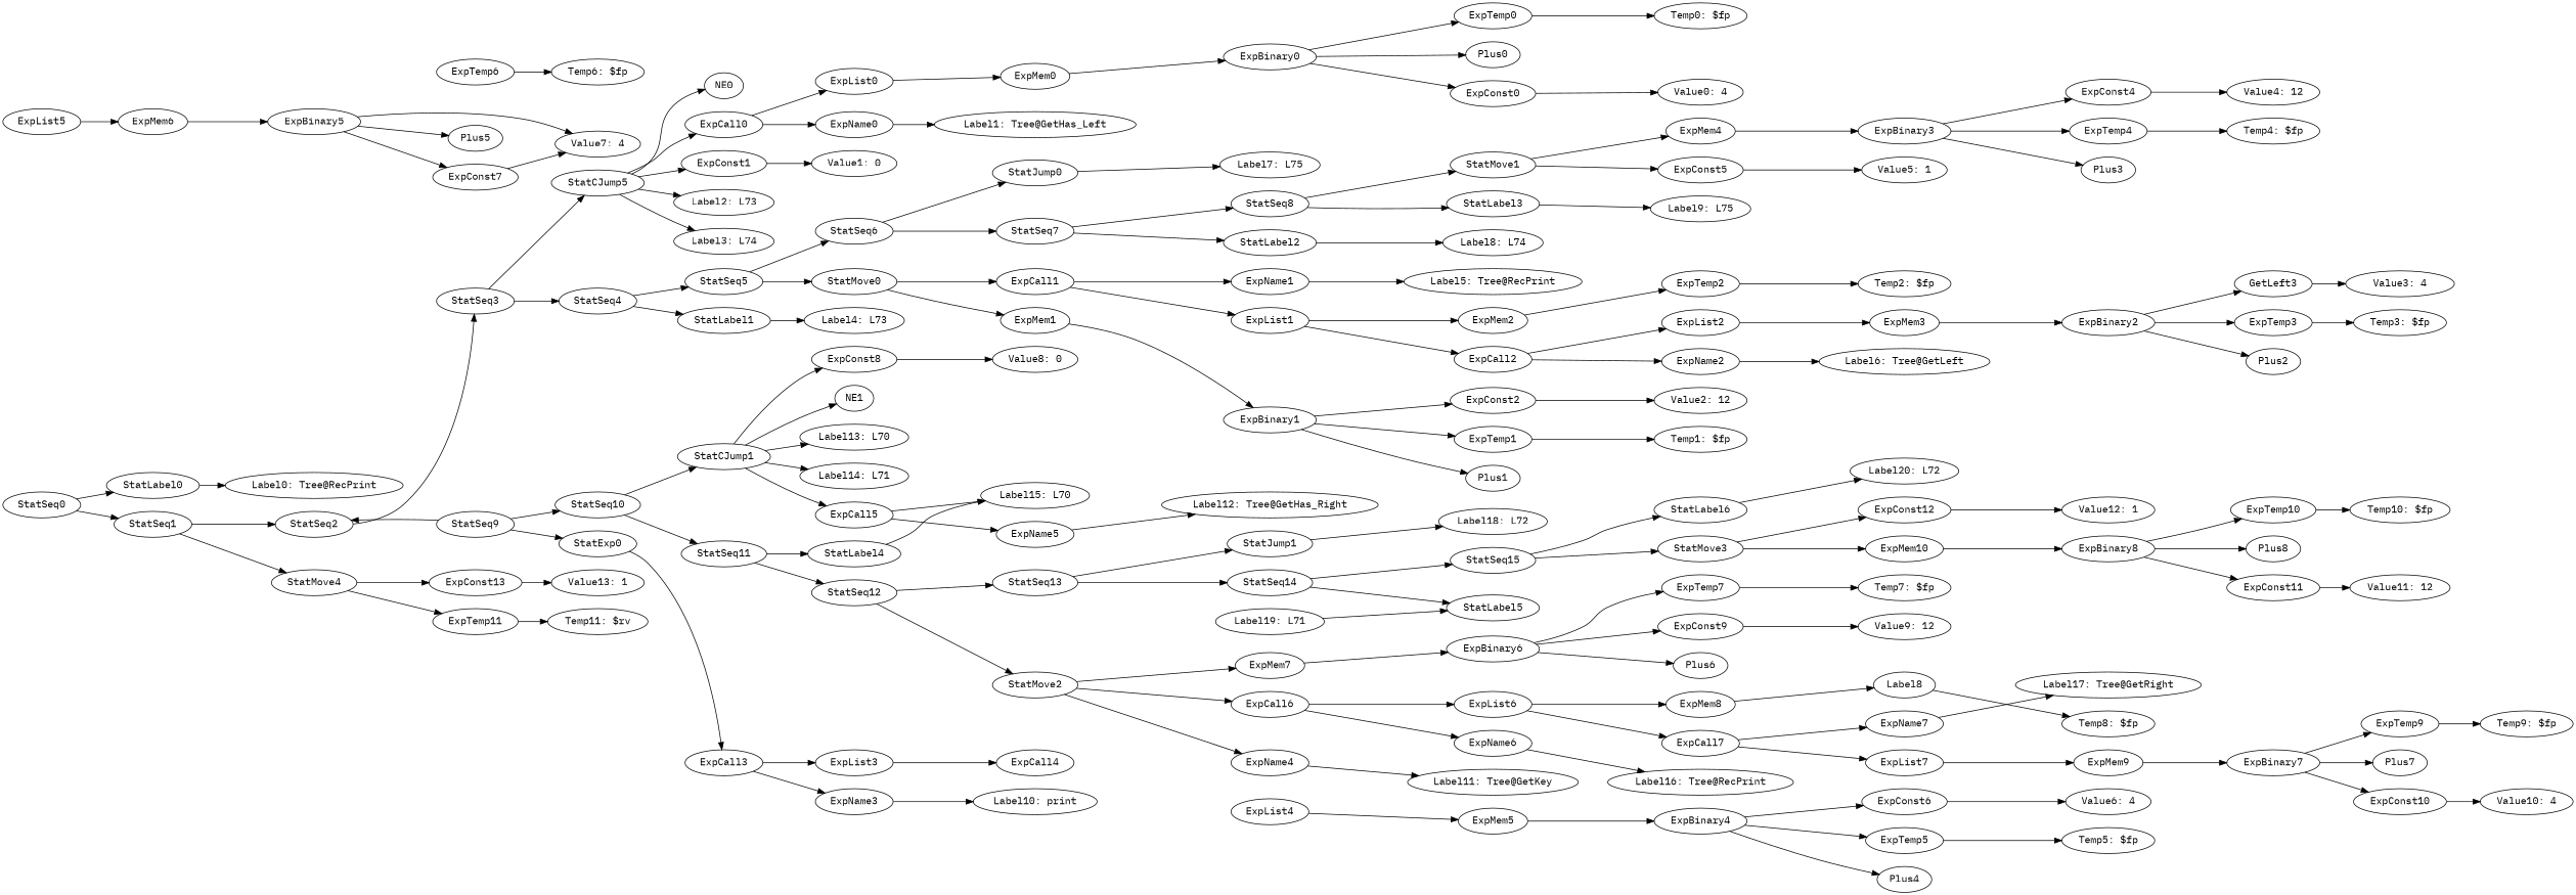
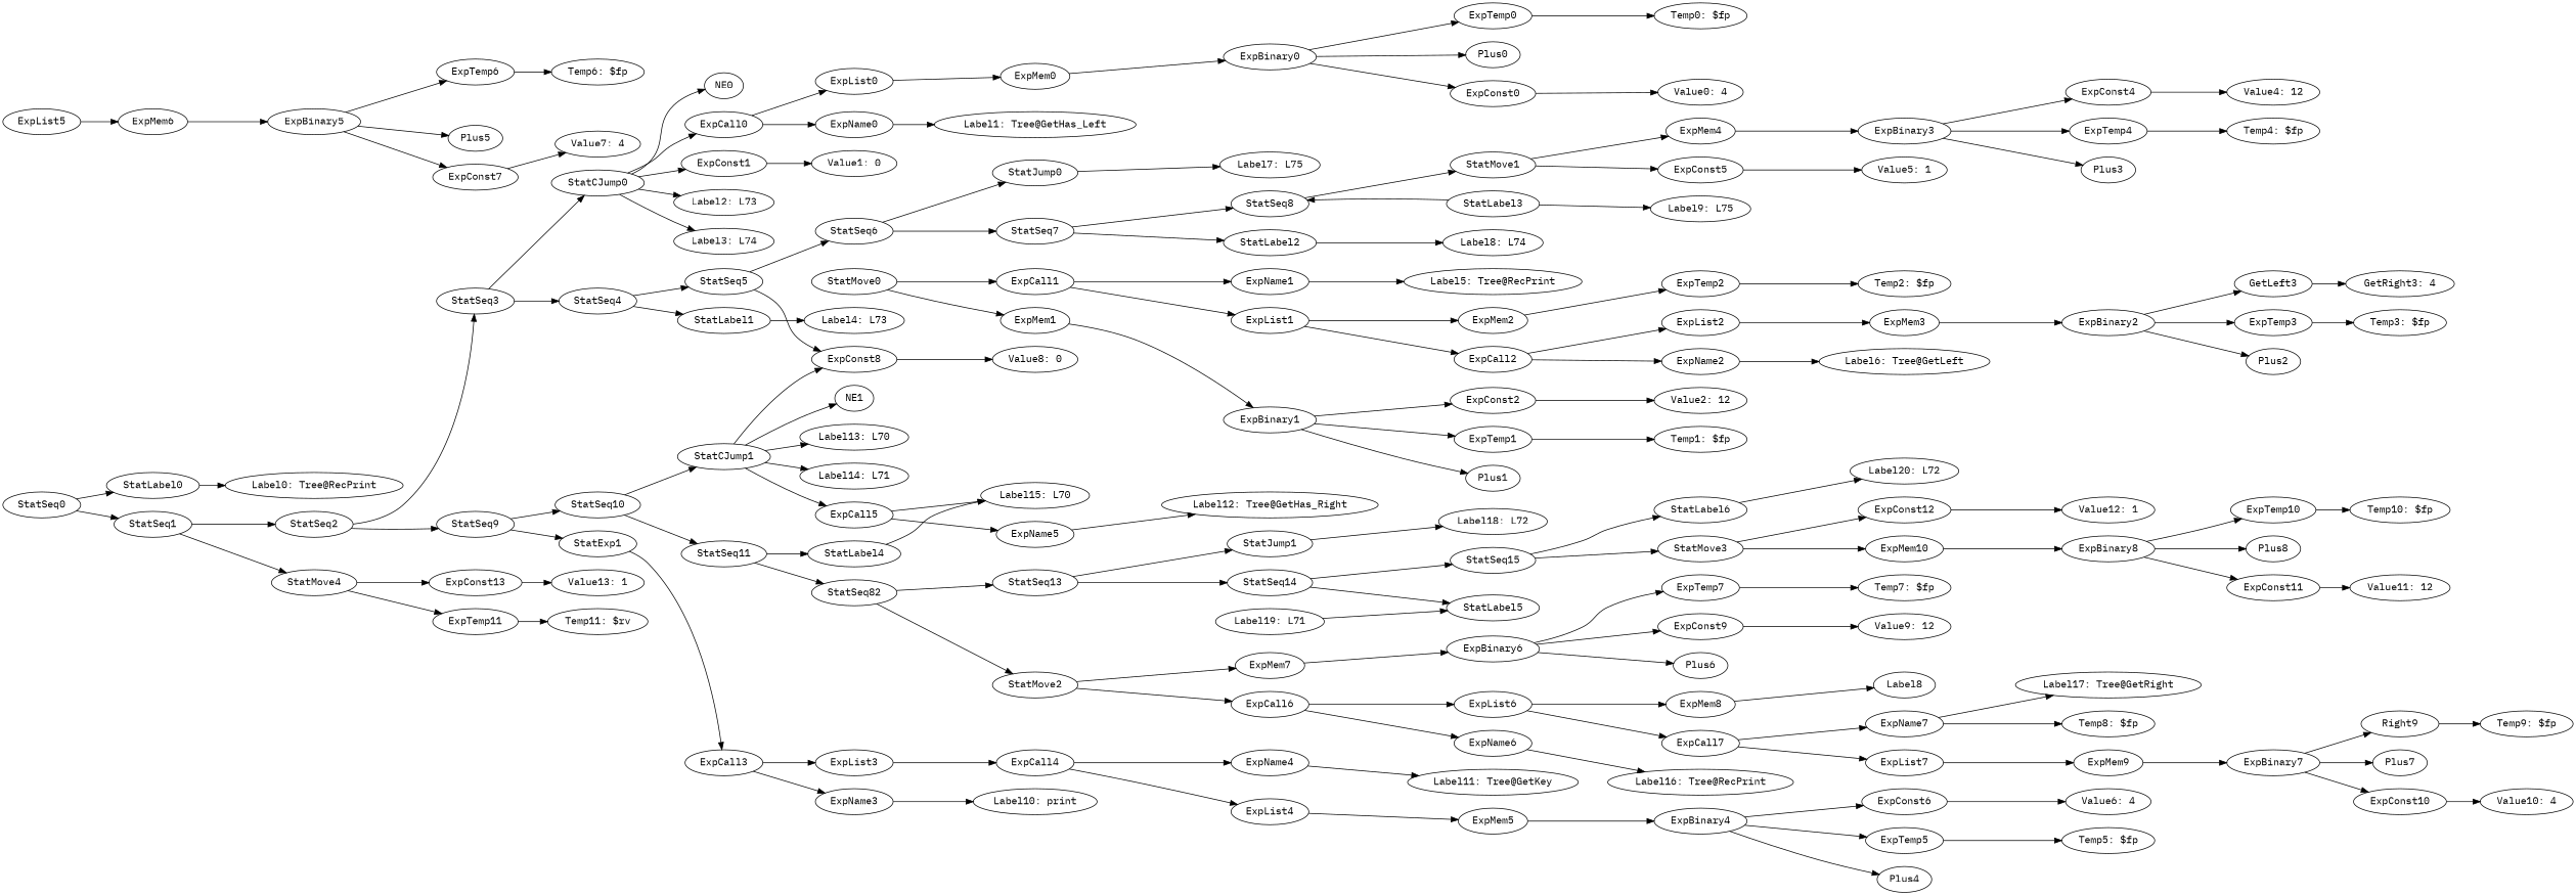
  digraph {
    fontname="IBM Plex Mono"
    ordering=out
    rankdir=LR
    node [fontname="IBM Plex Mono"]
    edge [fontname="IBM Plex Mono"]
    ExpConst13
    "Value13: 1"
    ExpTemp11
    "Temp11: $rv"
    StatLabel6
    "Label20: L72"
    StatSeq15
    StatMove3
    ExpConst12
    ExpMem10
    "Value12: 1"
    ExpBinary8
    StatSeq2
    StatSeq3
    StatSeq9
-   StatCJump0 [label=StatCJump5]
+   StatCJump0
    StatSeq4
    StatSeq10
-   StatExp0
+   StatExp0 [label=StatExp1]
    NE0
    ExpCall0
    ExpConst1
    "Label2: L73"
    "Label3: L74"
    StatSeq5
    StatLabel1
    StatCJump1
    StatSeq11
    ExpCall3
    ExpConst4
    "Value4: 12"
    ExpList2
    ExpMem3
    ExpBinary2
    n35 [label=GetLeft3]
    ExpTemp3
    Plus2
-   "Value3: 4"
+   "Value3: 4" [label="GetRight3: 4"]
    "Temp3: $fp"
    StatLabel0
    "Label0: Tree@RecPrint"
    ExpMem5
    ExpBinary4
    ExpConst6
    ExpTemp5
    Plus4
    "Value6: 4"
    "Temp5: $fp"
    StatSeq8
    StatMove1
    StatLabel3
    ExpMem4
    ExpConst5
    "Label9: L75"
    ExpBinary3
    "Value5: 1"
    StatSeq6
    StatJump0
    StatSeq7
    "Label7: L75"
    StatLabel2
    "Label8: L74"
    ExpList0
    ExpMem0
    ExpBinary0
    ExpTemp0
    Plus0
    ExpConst0
    ExpName0
    "Value1: 0"
    "Label1: Tree@GetHas_Left"
    ExpCall1
    ExpName1
    ExpList1
    "Label5: Tree@RecPrint"
    ExpMem2
    ExpCall2
    ExpTemp2
    ExpName2
    ExpTemp4
    Plus3
    "Temp4: $fp"
    ExpName4
    "Label11: Tree@GetKey"
    "Temp0: $fp"
    "Value0: 4"
    ExpList4
    ExpTemp7
    "Temp7: $fp"
    ExpName7
    "Label17: Tree@GetRight"
    ExpMem1
    ExpBinary1
    ExpConst2
    ExpTemp1
    Plus1
    "Value2: 12"
    "Temp1: $fp"
    "Label6: Tree@GetLeft"
    ExpMem9
    ExpBinary7
-   ExpTemp9
+   ExpTemp9 [label=Right9]
    Plus7
    ExpConst10
    "Temp9: $fp"
    "Value10: 4"
    StatSeq13
    StatJump1
    StatSeq14
    "Label18: L72"
    StatLabel5
    StatMove0
    StatLabel4
    "Label15: L70"
    ExpConst8
    "Value8: 0"
    ExpName5
    "Label12: Tree@GetHas_Right"
    ExpList6
    ExpMem8
    ExpCall7
    n122 [label=Label8]
    ExpList7
    "Temp8: $fp"
    NE1
    ExpCall5
    "Label13: L70"
    "Label14: L71"
-   StatSeq12
+   StatSeq12 [label=StatSeq82]
    StatMove2
    "Label19: L71"
    "Label4: L73"
    ExpMem7
    ExpBinary6
    ExpConst9
    Plus6
    "Value9: 12"
    StatSeq1
    StatMove4
    "Temp2: $fp"
    ExpList3
    ExpName3
    StatSeq0
    ExpCall4
    "Label10: print"
    ExpList5
    ExpMem6
    ExpBinary5
    ExpTemp6
    "Temp6: $fp"
    Plus5
    ExpConst7
    "Value7: 4"
    ExpCall6
    ExpName6
    "Label16: Tree@RecPrint"
    ExpTemp10
    Plus8
    ExpConst11
    "Temp10: $fp"
    "Value11: 12"
    ExpConst13 -> "Value13: 1"
    ExpTemp11 -> "Temp11: $rv"
    StatLabel6 -> "Label20: L72"
    StatSeq15 -> StatLabel6
    StatSeq15 -> StatMove3
    StatMove3 -> ExpConst12
    StatMove3 -> ExpMem10
    ExpConst12 -> "Value12: 1"
    ExpMem10 -> ExpBinary8
    ExpBinary8 -> ExpTemp10
    ExpBinary8 -> Plus8
    ExpBinary8 -> ExpConst11
    StatSeq2 -> StatSeq3
-   StatSeq9 -> StatSeq2
+   StatSeq2 -> StatSeq9
    StatSeq3 -> StatCJump0
    StatSeq3 -> StatSeq4
    StatSeq9 -> StatSeq10
    StatSeq9 -> StatExp0
    StatCJump0 -> NE0
    StatCJump0 -> ExpCall0
    StatCJump0 -> ExpConst1
    StatCJump0 -> "Label2: L73"
    StatCJump0 -> "Label3: L74"
    StatSeq4 -> StatSeq5
    StatSeq4 -> StatLabel1
    StatSeq10 -> StatCJump1
    StatSeq10 -> StatSeq11
    StatExp0 -> ExpCall3
    ExpCall0 -> ExpList0
    ExpCall0 -> ExpName0
    ExpConst1 -> "Value1: 0"
    StatSeq5 -> StatSeq6
-   StatSeq5 -> StatMove0
+   StatSeq5 -> ExpConst8
    StatLabel1 -> "Label4: L73"
    StatCJump1 -> ExpConst8
    StatCJump1 -> NE1
    StatCJump1 -> ExpCall5
    StatCJump1 -> "Label13: L70"
    StatCJump1 -> "Label14: L71"
    StatSeq11 -> StatLabel4
    StatSeq11 -> StatSeq12
    ExpCall3 -> ExpList3
    ExpCall3 -> ExpName3
    ExpConst4 -> "Value4: 12"
    ExpList2 -> ExpMem3
    ExpMem3 -> ExpBinary2
    ExpBinary2 -> n35
    ExpBinary2 -> ExpTemp3
    ExpBinary2 -> Plus2
    n35 -> "Value3: 4"
    ExpTemp3 -> "Temp3: $fp"
    StatLabel0 -> "Label0: Tree@RecPrint"
    ExpMem5 -> ExpBinary4
    ExpBinary4 -> ExpConst6
    ExpBinary4 -> ExpTemp5
    ExpBinary4 -> Plus4
    ExpConst6 -> "Value6: 4"
    ExpTemp5 -> "Temp5: $fp"
    StatSeq8 -> StatMove1
-   StatSeq8 -> StatLabel3
+   StatLabel3 -> StatSeq8
    StatMove1 -> ExpMem4
    StatMove1 -> ExpConst5
    StatLabel3 -> "Label9: L75"
    ExpMem4 -> ExpBinary3
    ExpConst5 -> "Value5: 1"
    ExpBinary3 -> ExpConst4
    ExpBinary3 -> ExpTemp4
    ExpBinary3 -> Plus3
    StatSeq6 -> StatJump0
    StatSeq6 -> StatSeq7
    StatJump0 -> "Label7: L75"
    StatSeq7 -> StatSeq8
    StatSeq7 -> StatLabel2
    StatLabel2 -> "Label8: L74"
    ExpList0 -> ExpMem0
    ExpMem0 -> ExpBinary0
    ExpBinary0 -> ExpTemp0
    ExpBinary0 -> Plus0
    ExpBinary0 -> ExpConst0
    ExpTemp0 -> "Temp0: $fp"
    ExpConst0 -> "Value0: 4"
    ExpName0 -> "Label1: Tree@GetHas_Left"
    ExpCall1 -> ExpName1
    ExpCall1 -> ExpList1
    ExpName1 -> "Label5: Tree@RecPrint"
    ExpList1 -> ExpMem2
    ExpList1 -> ExpCall2
    ExpMem2 -> ExpTemp2
    ExpCall2 -> ExpList2
    ExpCall2 -> ExpName2
    ExpTemp2 -> "Temp2: $fp"
    ExpName2 -> "Label6: Tree@GetLeft"
    ExpTemp4 -> "Temp4: $fp"
    ExpName4 -> "Label11: Tree@GetKey"
    ExpList4 -> ExpMem5
    ExpTemp7 -> "Temp7: $fp"
    ExpName7 -> "Label17: Tree@GetRight"
    ExpMem1 -> ExpBinary1
    ExpBinary1 -> ExpConst2
    ExpBinary1 -> ExpTemp1
    ExpBinary1 -> Plus1
    ExpConst2 -> "Value2: 12"
    ExpTemp1 -> "Temp1: $fp"
    ExpMem9 -> ExpBinary7
    ExpBinary7 -> ExpTemp9
    ExpBinary7 -> Plus7
    ExpBinary7 -> ExpConst10
    ExpTemp9 -> "Temp9: $fp"
    ExpConst10 -> "Value10: 4"
    StatSeq13 -> StatJump1
    StatSeq13 -> StatSeq14
    StatJump1 -> "Label18: L72"
    StatSeq14 -> StatSeq15
    StatSeq14 -> StatLabel5
    StatMove0 -> ExpCall1
    StatMove0 -> ExpMem1
    StatLabel4 -> "Label15: L70"
    ExpConst8 -> "Value8: 0"
    ExpName5 -> "Label12: Tree@GetHas_Right"
    ExpList6 -> ExpMem8
    ExpList6 -> ExpCall7
    ExpMem8 -> n122
    ExpCall7 -> ExpName7
    ExpCall7 -> ExpList7
-   n122 -> "Temp8: $fp"
+   ExpName7 -> "Temp8: $fp"
    ExpList7 -> ExpMem9
    ExpCall5 -> "Label15: L70"
    ExpCall5 -> ExpName5
    StatSeq12 -> StatSeq13
    StatSeq12 -> StatMove2
    StatMove2 -> ExpMem7
    StatMove2 -> ExpCall6
    "Label19: L71" -> StatLabel5
    ExpMem7 -> ExpBinary6
    ExpBinary6 -> ExpTemp7
    ExpBinary6 -> ExpConst9
    ExpBinary6 -> Plus6
    ExpConst9 -> "Value9: 12"
    StatSeq1 -> StatSeq2
    StatSeq1 -> StatMove4
    StatMove4 -> ExpConst13
    StatMove4 -> ExpTemp11
    ExpList3 -> ExpCall4
    ExpName3 -> "Label10: print"
    StatSeq0 -> StatLabel0
    StatSeq0 -> StatSeq1
-   StatMove2 -> ExpName4
+   ExpCall4 -> ExpName4
+   ExpCall4 -> ExpList4
    ExpList5 -> ExpMem6
    ExpMem6 -> ExpBinary5
-   ExpBinary5 -> "Value7: 4"
+   ExpBinary5 -> ExpTemp6
    ExpBinary5 -> Plus5
    ExpBinary5 -> ExpConst7
    ExpTemp6 -> "Temp6: $fp"
    ExpConst7 -> "Value7: 4"
    ExpCall6 -> ExpList6
    ExpCall6 -> ExpName6
    ExpName6 -> "Label16: Tree@RecPrint"
    ExpTemp10 -> "Temp10: $fp"
    ExpConst11 -> "Value11: 12"
  }
